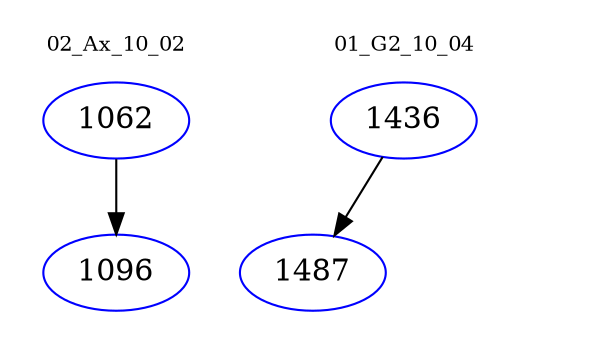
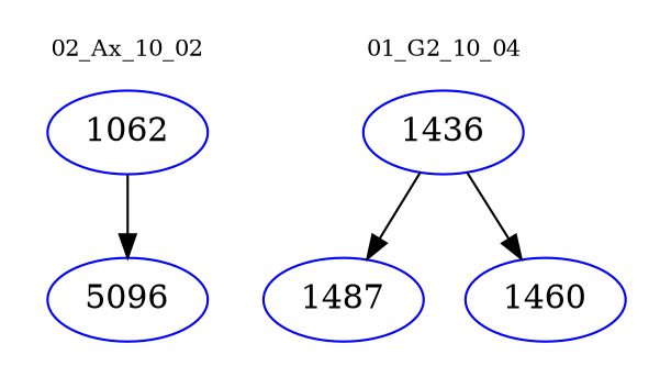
  digraph {
    node [color=blue]
    edge [color=black]
    n1 [label=1062]
-   n2 [label=1096]
+   n2 [label=5096]
    n3 [label=1436]
    n4 [label=1487]
+   n5 [label=1460]
    subgraph cluster_1 {
      color=white
      fontsize=10
      label="02_Ax_10_02"
      n1
      n2
    }
    subgraph cluster_2 {
      color=white
      fontsize=10
      label="01_G2_10_04"
      n3
      n4
+     n5
    }
    n1 -> n2
    n3 -> n4
+   n3 -> n5
  }
